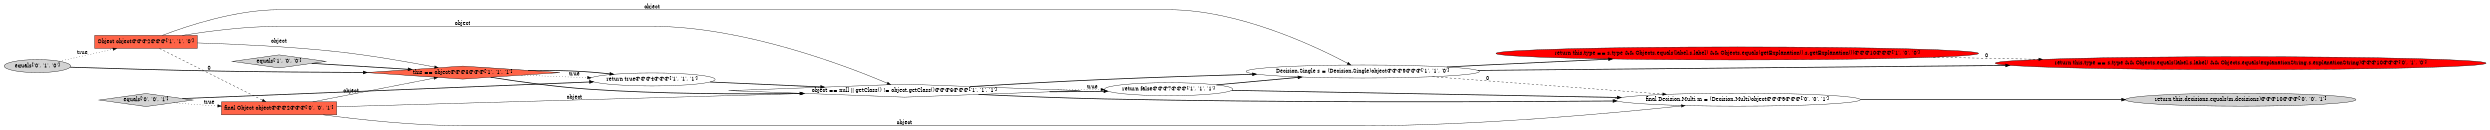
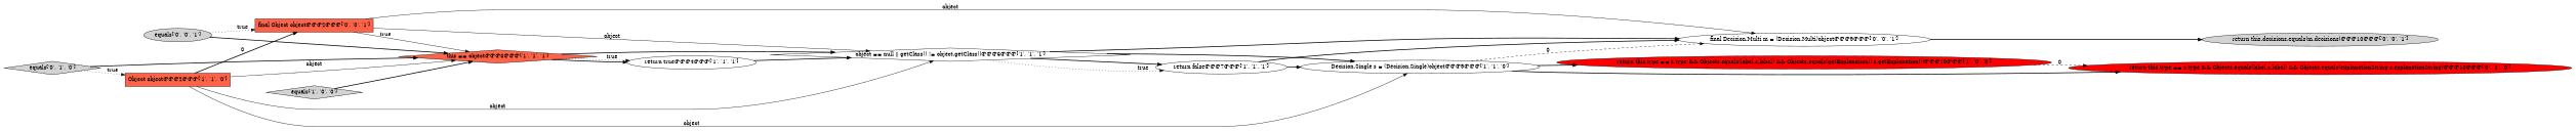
  digraph {
    rankdir=LR
    node [fillcolor=white shape=ellipse style=filled]
    edge [style=bold]
    n1 [fillcolor=lightgray label="equals['1', '0', '0']" shape=diamond]
    n2 [fillcolor=tomato label="this == object@@@3@@@['1', '1', '1']" shape=diamond]
    n3 [fillcolor=tomato label="Object object@@@2@@@['1', '1', '0']" shape=box]
    n4 [label="Decision.Single s = (Decision.Single)object@@@9@@@['1', '1', '0']"]
    n5 [label="object == null || getClass() != object.getClass()@@@6@@@['1', '1', '1']" shape=diamond]
    n6 [fillcolor=tomato label="final Object object@@@2@@@['0', '0', '1']" shape=box]
    n7 [label="return true@@@4@@@['1', '1', '1']"]
    n8 [fillcolor=red label="return this.type == s.type && Objects.equals(label,s.label) && Objects.equals(explanationString,s.explanationString)@@@10@@@['0', '1', '0']"]
    n9 [label="final Decision.Multi m = (Decision.Multi)object@@@9@@@['0', '0', '1']"]
    n10 [fillcolor=red label="return this.type == s.type && Objects.equals(label,s.label) && Objects.equals(getExplanation(),s.getExplanation())@@@10@@@['1', '0', '0']"]
    n11 [fillcolor=lightgray label="return this.decisions.equals(m.decisions)@@@10@@@['0', '0', '1']"]
    n12 [label="return false@@@7@@@['1', '1', '1']"]
-   n13 [fillcolor=lightgray label="equals['0', '0', '1']" shape=diamond]
-   n14 [fillcolor=lightgray label="equals['0', '1', '0']"]
+   n13 [fillcolor=lightgray label="equals['0', '0', '1']"]
+   n14 [fillcolor=lightgray label="equals['0', '1', '0']" shape=diamond]
    n1 -> n2
    n2 -> n5
    n2 -> n7 [label=true style=dotted]
    n2 -> n7
    n3 -> n2 [label=object style=solid]
    n3 -> n4 [label=object style=solid]
    n3 -> n5 [label=object style=solid]
-   n3 -> n6 [label=0 style=dashed]
+   n3 -> n6 [label=0]
    n4 -> n8
    n4 -> n9 [label=0 style=dashed]
    n4 -> n10
    n5 -> n4
    n5 -> n9
    n5 -> n12
    n5 -> n12 [label=true style=dotted]
-   n6 -> n2 [label=object style=solid]
+   n6 -> n2 [label=true style=solid]
    n6 -> n5 [label=object style=solid]
    n6 -> n9 [label=object style=solid]
    n7 -> n5
    n9 -> n11
    n10 -> n8 [label=0 style=dashed]
    n12 -> n4
    n12 -> n9
-   n13 -> n7
+   n13 -> n2
    n13 -> n6 [label=true style=dotted]
    n14 -> n2
    n14 -> n3 [label=true style=dotted]
  }
